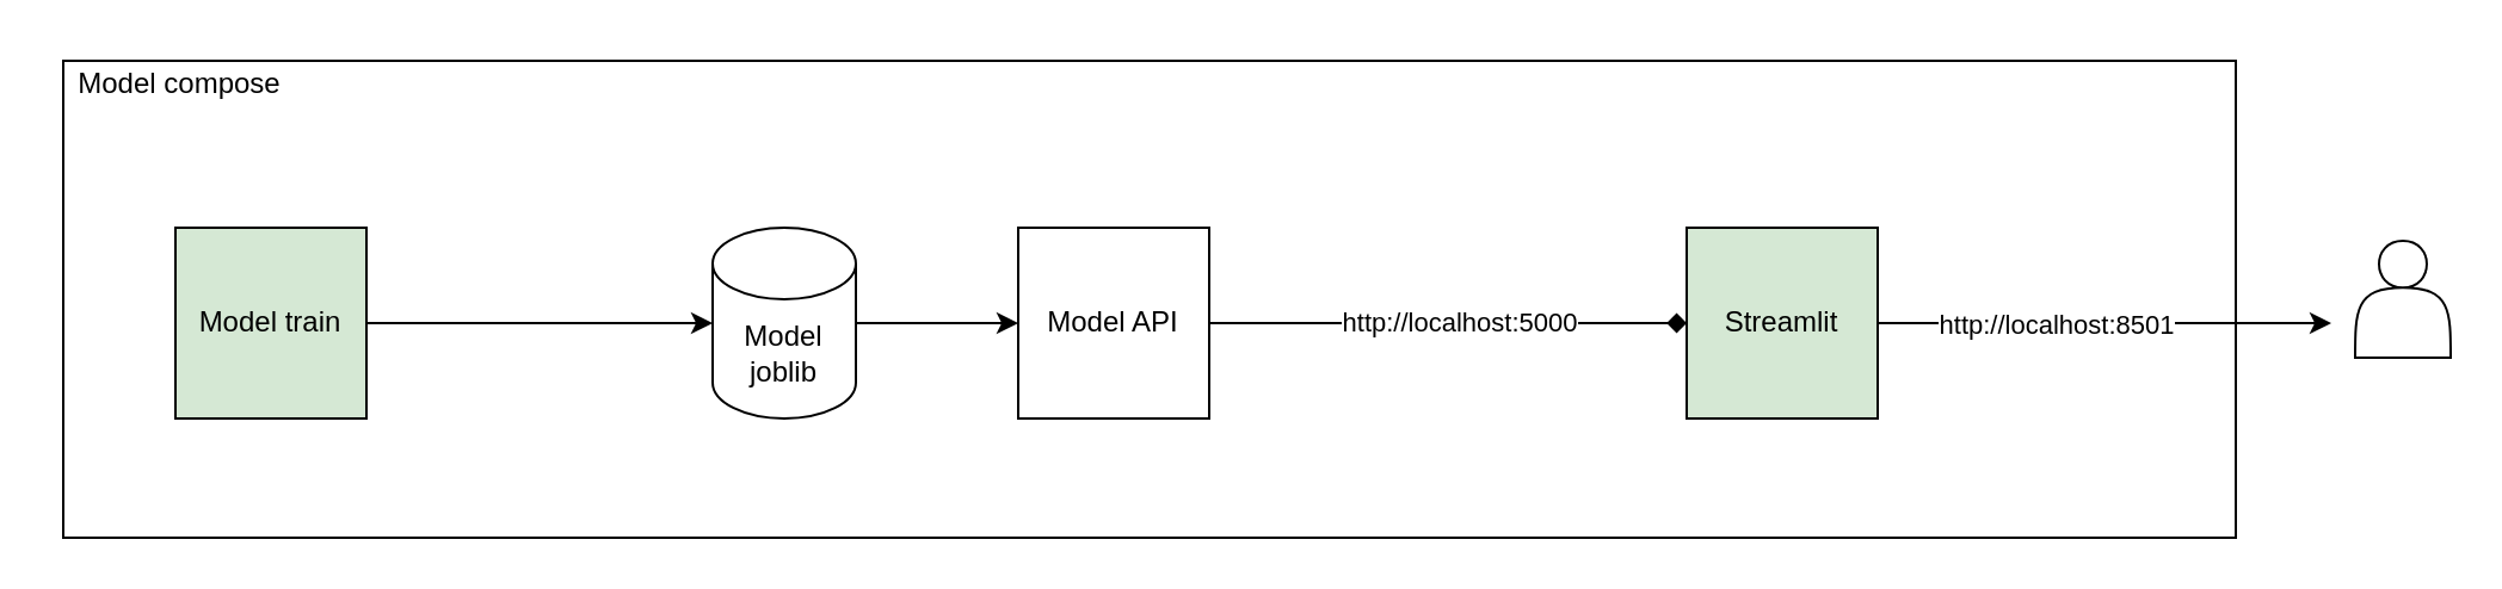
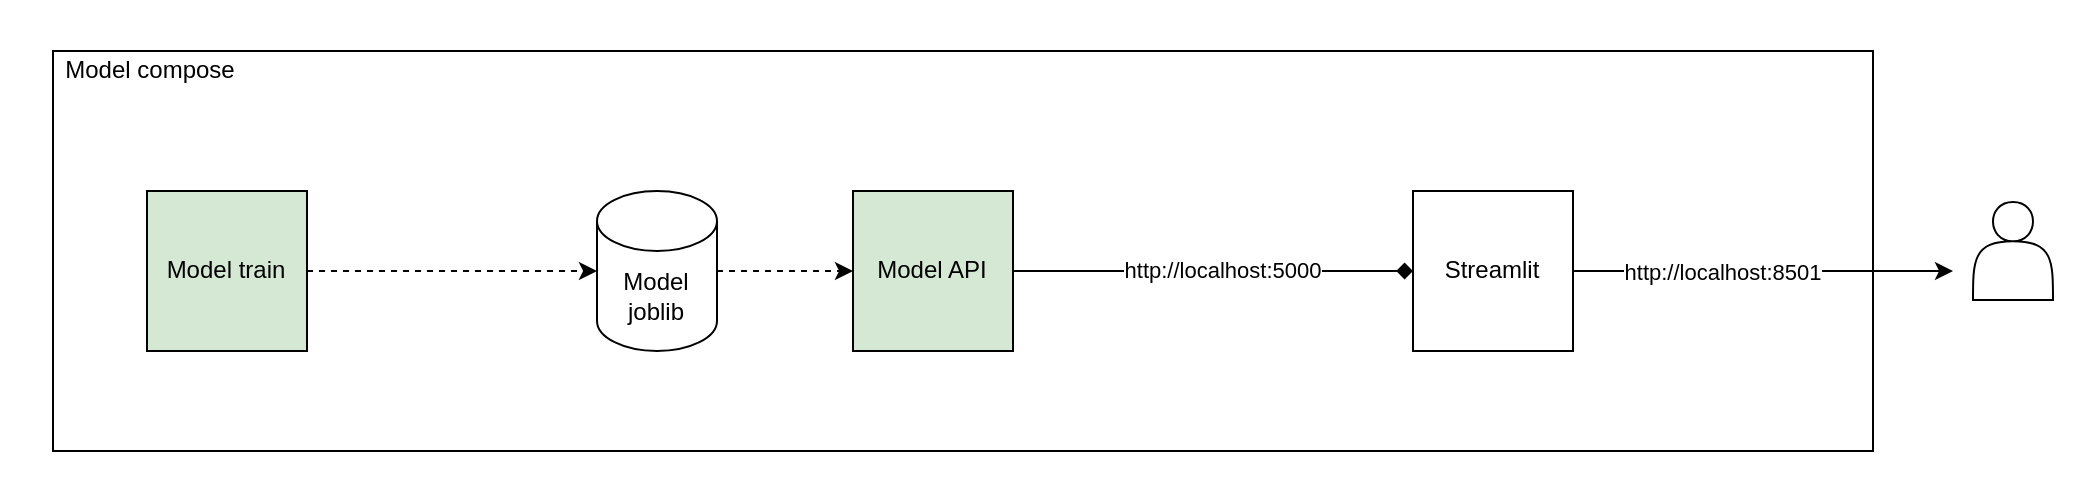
  <mxCell id="0" />
  <mxCell id="1" parent="0" />
  <mxCell id="2" value="" style="rounded=0;whiteSpace=wrap;html=1;fillColor=none;" vertex="1" parent="1"><mxGeometry x="26" y="25" width="910" height="200" as="geometry" /></mxCell>
- <mxCell id="3" style="edgeStyle=orthogonalEdgeStyle;rounded=0;orthogonalLoop=1;jettySize=auto;html=1;entryX=0;entryY=0.5;entryDx=0;entryDy=0;" edge="1" parent="1" source="4" target="9"><mxGeometry relative="1" as="geometry" /></mxCell>
+ <mxCell id="3" style="edgeStyle=orthogonalEdgeStyle;rounded=0;orthogonalLoop=1;jettySize=auto;html=1;entryX=0;entryY=0.5;entryDx=0;entryDy=0;dashed=1;" edge="1" parent="1" source="4" target="9"><mxGeometry relative="1" as="geometry" /></mxCell>
  <mxCell id="4" value="Model joblib" style="shape=cylinder3;whiteSpace=wrap;html=1;boundedLbl=1;backgroundOutline=1;size=15;" vertex="1" parent="1"><mxGeometry x="298" y="95" width="60" height="80" as="geometry" /></mxCell>
  <mxCell id="5" value="" style="group" vertex="1" connectable="0" parent="1"><mxGeometry x="73" y="95" width="80" height="80" as="geometry" /></mxCell>
  <mxCell id="6" value="Model train" style="whiteSpace=wrap;html=1;aspect=fixed;fillColor=#d5e8d4;" vertex="1" parent="5"><mxGeometry width="80" height="80" as="geometry" /></mxCell>
  <mxCell id="7" value="" style="shape=image;html=1;verticalAlign=top;verticalLabelPosition=bottom;labelBackgroundColor=#ffffff;imageAspect=0;aspect=fixed;image=https://cdn0.iconfinder.com/data/icons/social-media-2104/24/social_media_social_media_logo_docker-128.png" vertex="1" parent="5"><mxGeometry x="60" y="2" width="18" height="18" as="geometry" /></mxCell>
  <mxCell id="8" value="" style="group" vertex="1" connectable="0" parent="1"><mxGeometry x="426" y="95" width="80" height="80" as="geometry" /></mxCell>
- <mxCell id="9" value="Model API" style="whiteSpace=wrap;html=1;aspect=fixed;" vertex="1" parent="8"><mxGeometry width="80" height="80" as="geometry" /></mxCell>
+ <mxCell id="9" value="Model API" style="whiteSpace=wrap;html=1;aspect=fixed;fillColor=#d5e8d4;" vertex="1" parent="8"><mxGeometry width="80" height="80" as="geometry" /></mxCell>
  <mxCell id="10" value="" style="shape=image;html=1;verticalAlign=top;verticalLabelPosition=bottom;labelBackgroundColor=#ffffff;imageAspect=0;aspect=fixed;image=https://cdn0.iconfinder.com/data/icons/social-media-2104/24/social_media_social_media_logo_docker-128.png" vertex="1" parent="8"><mxGeometry x="60" y="2" width="18" height="18" as="geometry" /></mxCell>
  <mxCell id="11" value="" style="group" vertex="1" connectable="0" parent="1"><mxGeometry x="706" y="95" width="80" height="80" as="geometry" /></mxCell>
  <mxCell id="12" style="edgeStyle=orthogonalEdgeStyle;rounded=0;orthogonalLoop=1;jettySize=auto;html=1;" edge="1" parent="11" source="14"><mxGeometry relative="1" as="geometry"><mxPoint x="270" y="40" as="targetPoint" /></mxGeometry></mxCell>
  <mxCell id="13" value="http://localhost:8501" style="edgeLabel;html=1;align=center;verticalAlign=middle;resizable=0;points=[];" vertex="1" connectable="0" parent="12"><mxGeometry x="-0.223" relative="1" as="geometry"><mxPoint as="offset" /></mxGeometry></mxCell>
- <mxCell id="14" value="Streamlit" style="whiteSpace=wrap;html=1;aspect=fixed;fillColor=#d5e8d4;" vertex="1" parent="11"><mxGeometry width="80" height="80" as="geometry" /></mxCell>
+ <mxCell id="14" value="Streamlit" style="whiteSpace=wrap;html=1;aspect=fixed;" vertex="1" parent="11"><mxGeometry width="80" height="80" as="geometry" /></mxCell>
  <mxCell id="15" value="" style="shape=image;html=1;verticalAlign=top;verticalLabelPosition=bottom;labelBackgroundColor=#ffffff;imageAspect=0;aspect=fixed;image=https://cdn0.iconfinder.com/data/icons/social-media-2104/24/social_media_social_media_logo_docker-128.png" vertex="1" parent="11"><mxGeometry x="60" y="2" width="18" height="18" as="geometry" /></mxCell>
- <mxCell id="16" style="edgeStyle=orthogonalEdgeStyle;rounded=0;orthogonalLoop=1;jettySize=auto;html=1;" edge="1" parent="1" source="6" target="4"><mxGeometry relative="1" as="geometry" /></mxCell>
+ <mxCell id="16" style="edgeStyle=orthogonalEdgeStyle;rounded=0;orthogonalLoop=1;jettySize=auto;html=1;dashed=1;" edge="1" parent="1" source="6" target="4"><mxGeometry relative="1" as="geometry" /></mxCell>
  <mxCell id="17" style="edgeStyle=orthogonalEdgeStyle;rounded=0;orthogonalLoop=1;jettySize=auto;html=1;entryX=0;entryY=0.5;entryDx=0;entryDy=0;endArrow=diamond;" edge="1" parent="1" source="9" target="14"><mxGeometry relative="1" as="geometry" /></mxCell>
  <mxCell id="18" value="http://localhost:5000" style="edgeLabel;html=1;align=center;verticalAlign=middle;resizable=0;points=[];" vertex="1" connectable="0" parent="17"><mxGeometry x="0.04" y="1" relative="1" as="geometry"><mxPoint as="offset" /></mxGeometry></mxCell>
  <mxCell id="19" value="" style="shape=actor;whiteSpace=wrap;html=1;" vertex="1" parent="1"><mxGeometry x="986" y="100.5" width="40" height="49" as="geometry" /></mxCell>
  <mxCell id="20" value="Model compose" style="text;html=1;align=center;verticalAlign=middle;whiteSpace=wrap;rounded=0;" vertex="1" parent="1"><mxGeometry x="20" y="20" width="110" height="30" as="geometry" /></mxCell>
